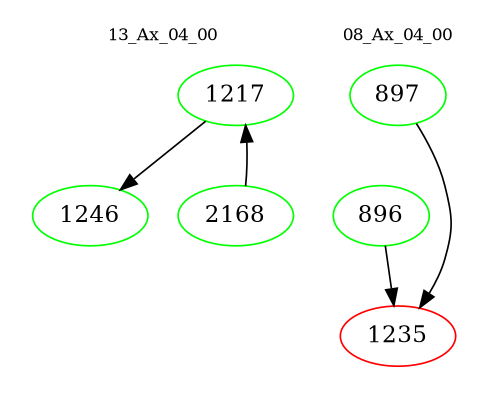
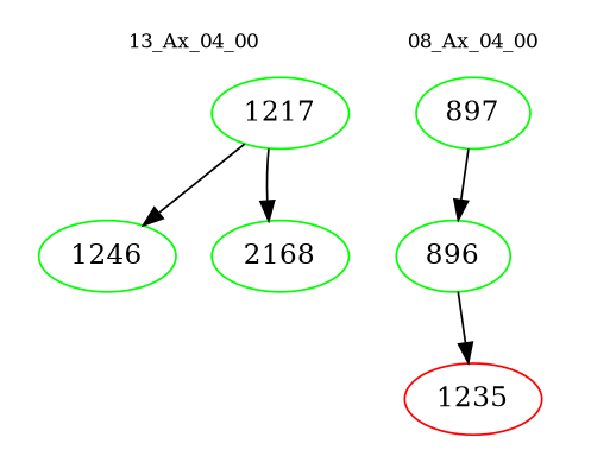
  digraph {
    node [color=green]
    edge [color=black]
    n1 [label=1246]
    n2 [label=1217]
    n3 [label=2168]
    n4 [label=897]
    n5 [label=896]
    n6 [color=red label=1235]
    subgraph cluster_1 {
      color=white
      fontsize=10
      label="13_Ax_04_00"
      n1
      n2
      n3
    }
    subgraph cluster_2 {
      color=white
      fontsize=10
      label="08_Ax_04_00"
      n4
      n5
      n6
    }
    n2 -> n1
-   n3 -> n2
-   n4 -> n6
+   n2 -> n3
+   n4 -> n5
    n5 -> n6
  }
